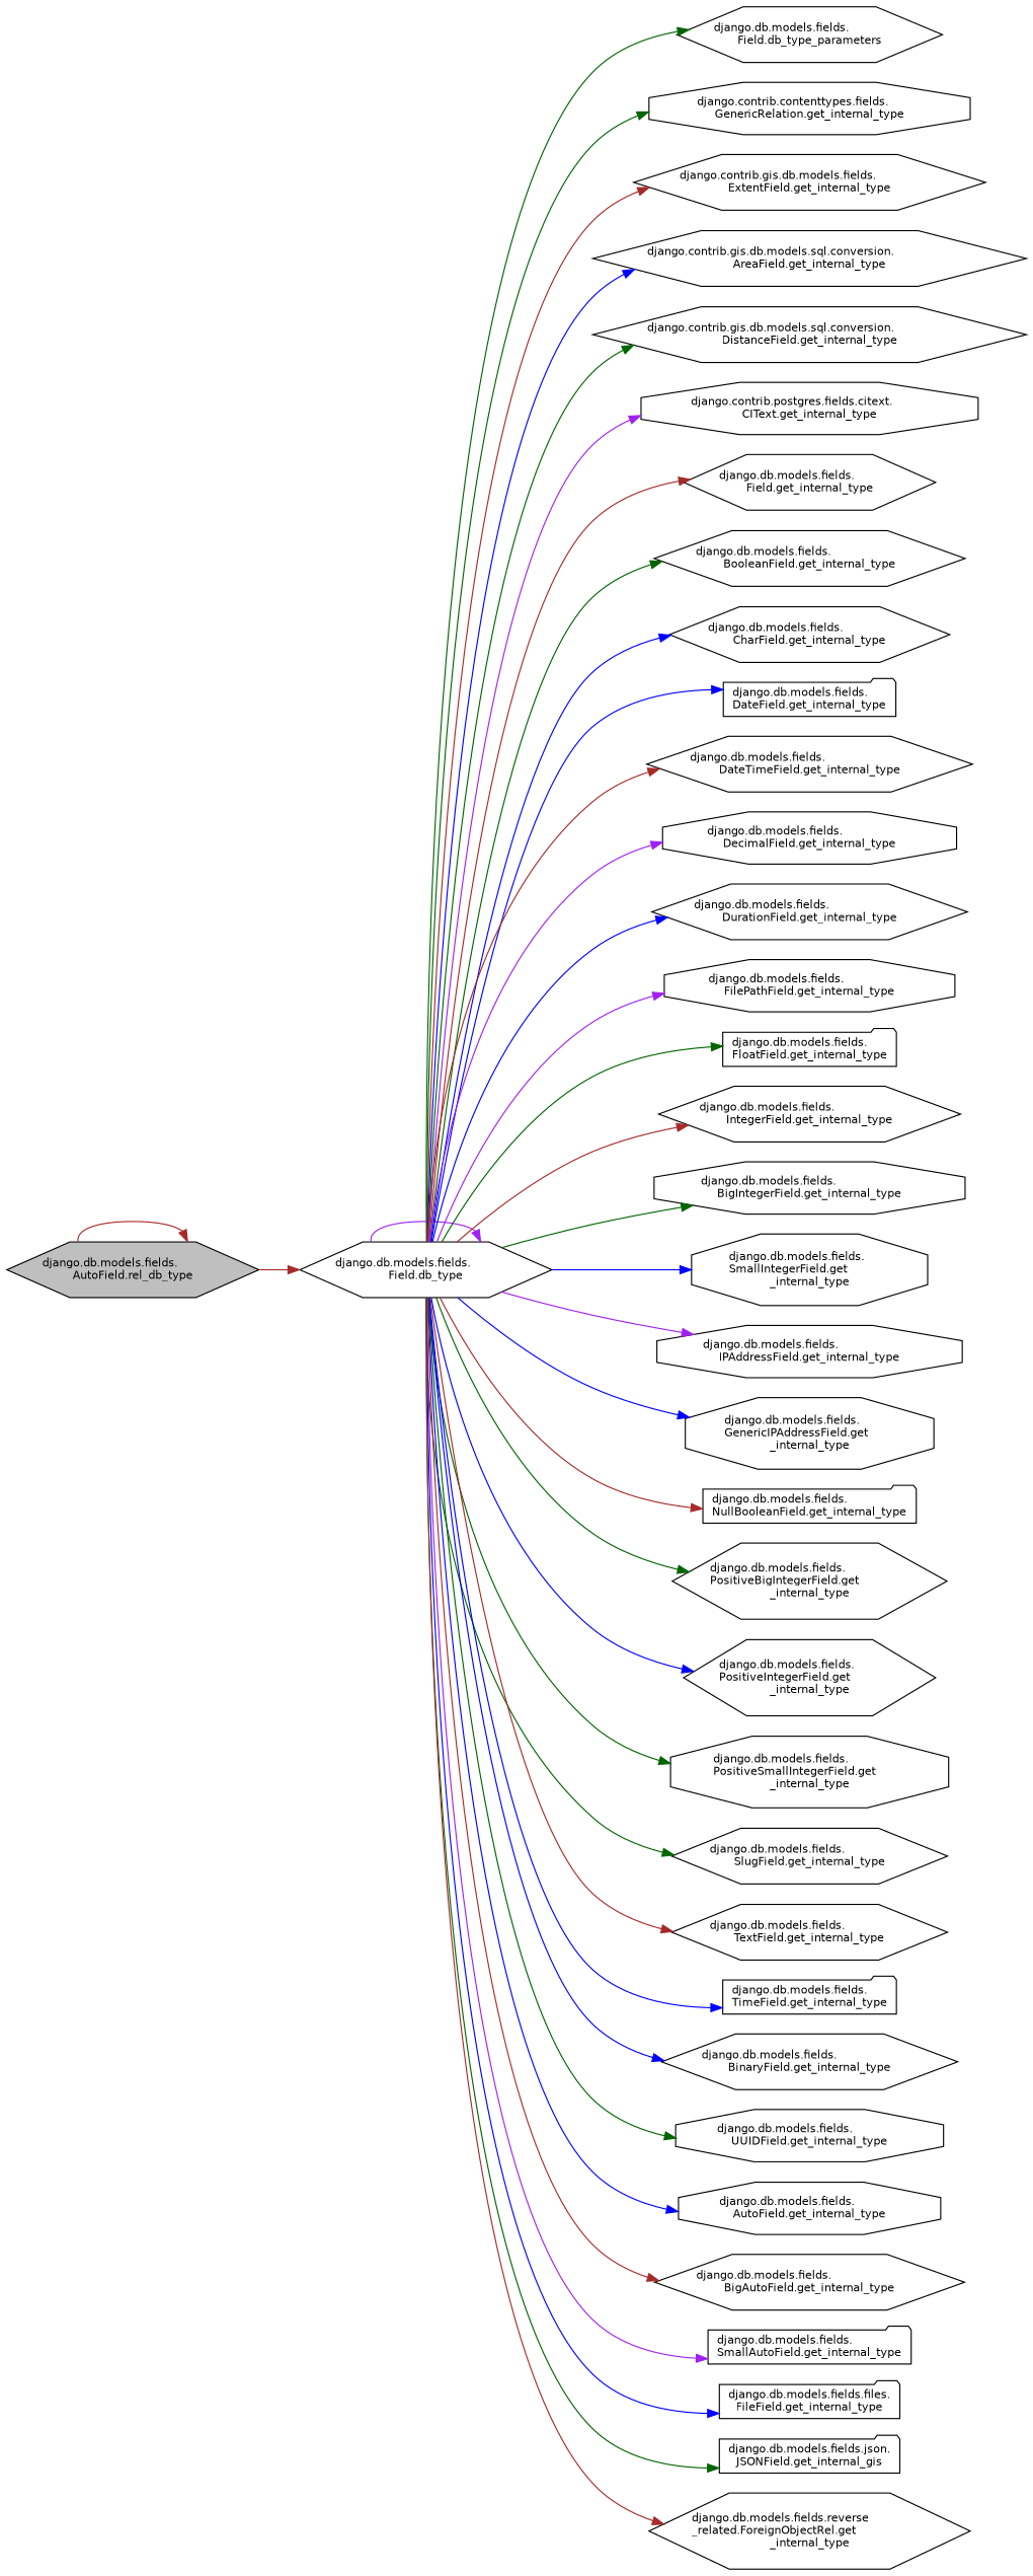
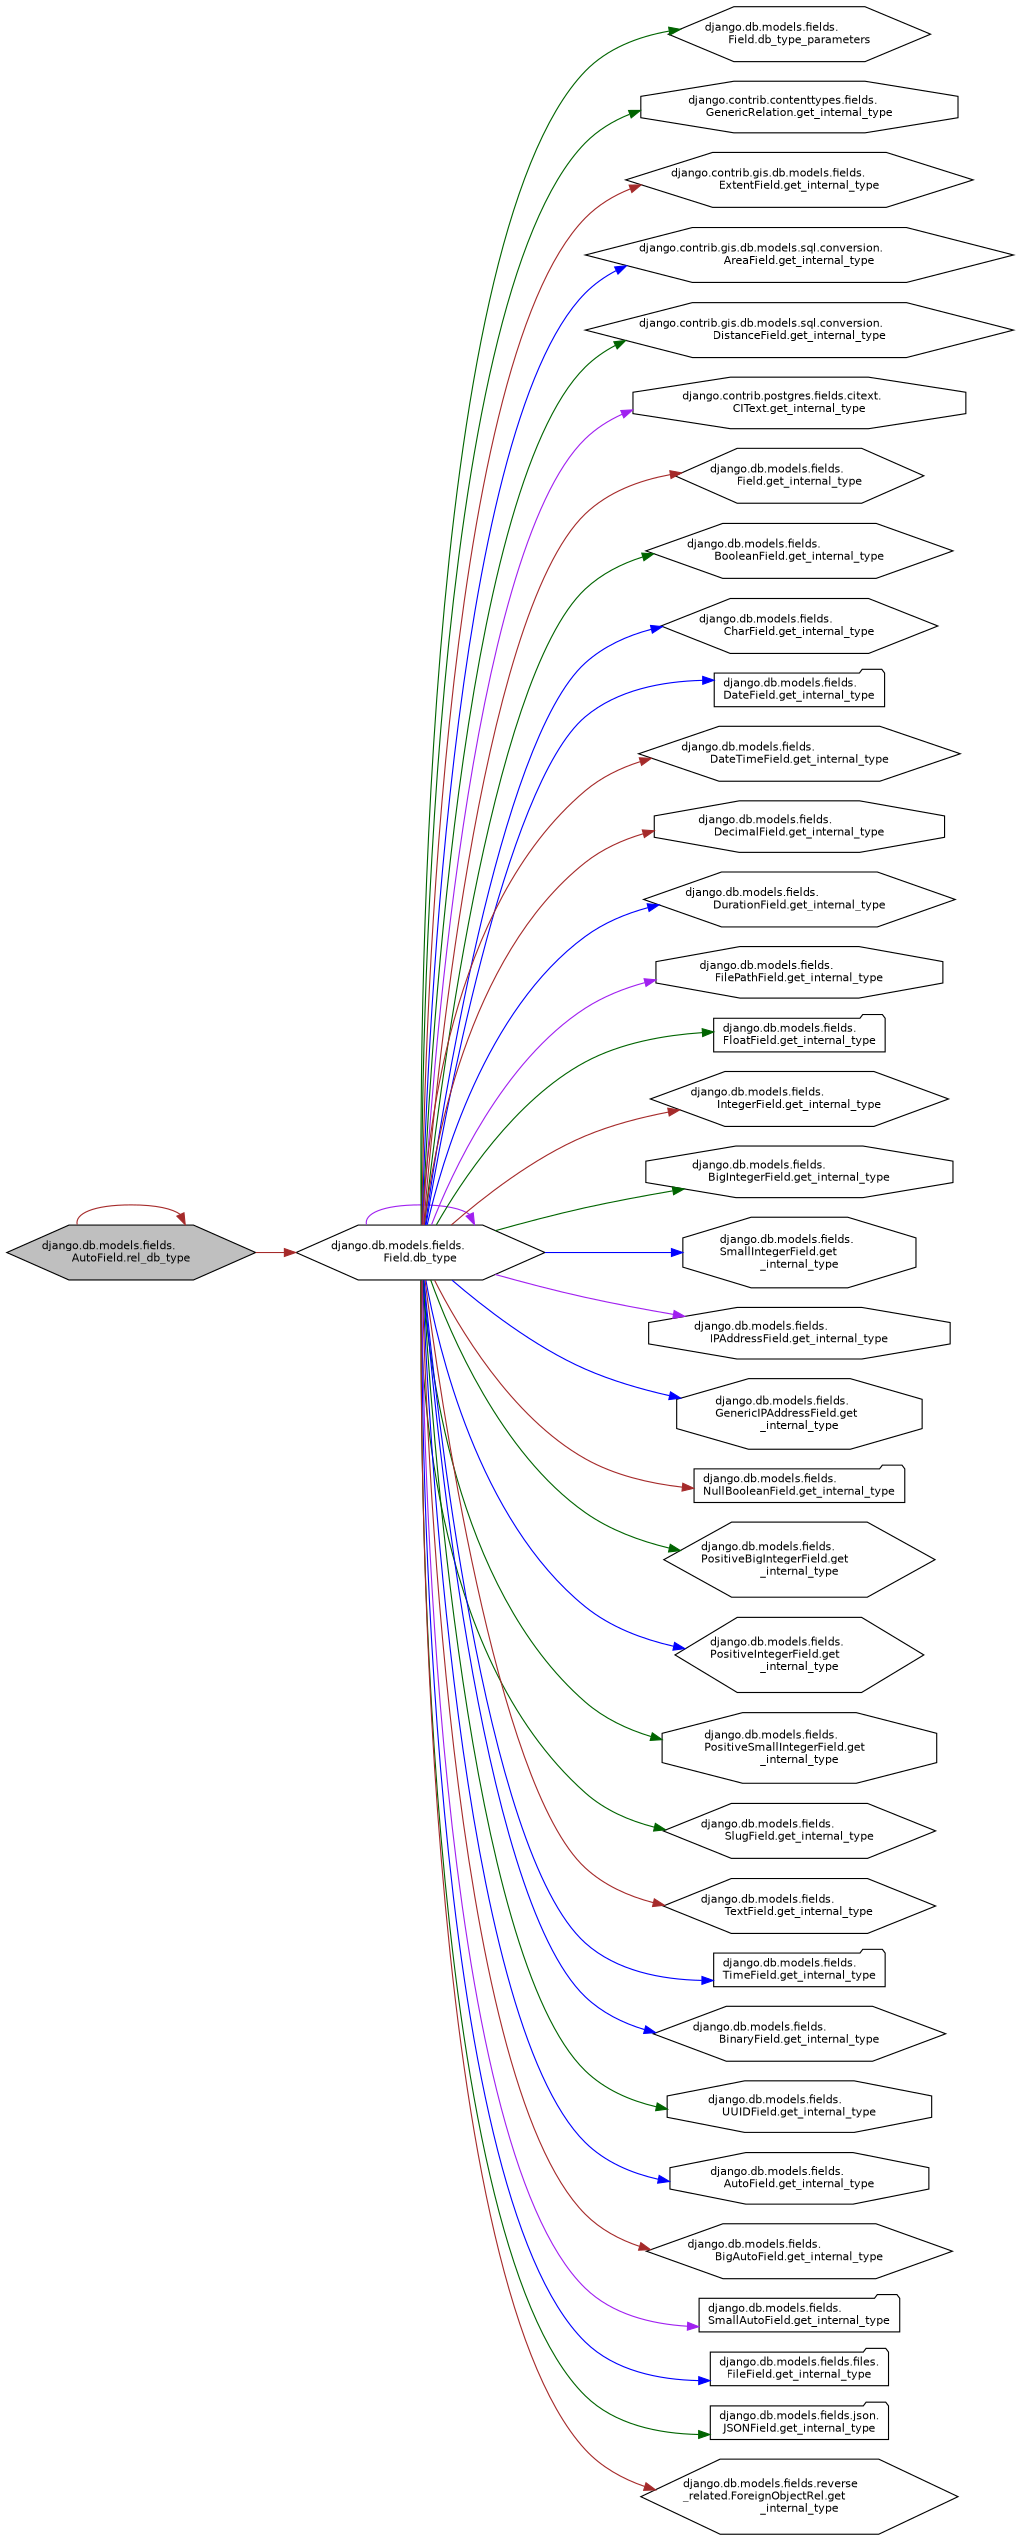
  digraph {
    rankdir=LR
    node [color=black fillcolor=white fontname=Helvetica fontsize=10 shape=hexagon style=filled]
    edge [color=darkgreen fontname=Helvetica fontsize=10 labelfontname=Helvetica labelfontsize=10 style=solid]
    n1 [fillcolor=grey75 fontcolor=black height=0.2 label="django.db.models.fields.\lAutoField.rel_db_type" width=0.4]
    n2 [height=0.2 label="django.db.models.fields.\lField.db_type" width=0.4]
    n3 [height=0.2 label="django.db.models.fields.\lField.db_type_parameters" width=0.4]
    n4 [height=0.2 label="django.contrib.contenttypes.fields.\lGenericRelation.get_internal_type" shape=octagon width=0.4]
    n5 [height=0.2 label="django.contrib.gis.db.models.fields.\lExtentField.get_internal_type" width=0.4]
    n6 [height=0.2 label="django.contrib.gis.db.models.sql.conversion.\lAreaField.get_internal_type" width=0.4]
    n7 [height=0.2 label="django.contrib.gis.db.models.sql.conversion.\lDistanceField.get_internal_type" width=0.4]
    n8 [height=0.2 label="django.contrib.postgres.fields.citext.\lCIText.get_internal_type" shape=octagon width=0.4]
    n9 [height=0.2 label="django.db.models.fields.\lField.get_internal_type" width=0.4]
    n10 [height=0.2 label="django.db.models.fields.\lBooleanField.get_internal_type" width=0.4]
    n11 [height=0.2 label="django.db.models.fields.\lCharField.get_internal_type" width=0.4]
    n12 [height=0.2 label="django.db.models.fields.\lDateField.get_internal_type" shape=folder width=0.4]
    n13 [height=0.2 label="django.db.models.fields.\lDateTimeField.get_internal_type" width=0.4]
    n14 [height=0.2 label="django.db.models.fields.\lDecimalField.get_internal_type" shape=octagon width=0.4]
    n15 [height=0.2 label="django.db.models.fields.\lDurationField.get_internal_type" width=0.4]
    n16 [height=0.2 label="django.db.models.fields.\lFilePathField.get_internal_type" shape=octagon width=0.4]
    n17 [height=0.2 label="django.db.models.fields.\lFloatField.get_internal_type" shape=folder width=0.4]
    n18 [height=0.2 label="django.db.models.fields.\lIntegerField.get_internal_type" width=0.4]
    n19 [height=0.2 label="django.db.models.fields.\lBigIntegerField.get_internal_type" shape=octagon width=0.4]
    n20 [height=0.2 label="django.db.models.fields.\lSmallIntegerField.get\l_internal_type" shape=octagon width=0.4]
    n21 [height=0.2 label="django.db.models.fields.\lIPAddressField.get_internal_type" shape=octagon width=0.4]
    n22 [height=0.2 label="django.db.models.fields.\lGenericIPAddressField.get\l_internal_type" shape=octagon width=0.4]
    n23 [height=0.2 label="django.db.models.fields.\lNullBooleanField.get_internal_type" shape=folder width=0.4]
    n24 [height=0.2 label="django.db.models.fields.\lPositiveBigIntegerField.get\l_internal_type" width=0.4]
    n25 [height=0.2 label="django.db.models.fields.\lPositiveIntegerField.get\l_internal_type" width=0.4]
    n26 [height=0.2 label="django.db.models.fields.\lPositiveSmallIntegerField.get\l_internal_type" shape=octagon width=0.4]
    n27 [height=0.2 label="django.db.models.fields.\lSlugField.get_internal_type" width=0.4]
    n28 [height=0.2 label="django.db.models.fields.\lTextField.get_internal_type" width=0.4]
    n29 [height=0.2 label="django.db.models.fields.\lTimeField.get_internal_type" shape=folder width=0.4]
    n30 [height=0.2 label="django.db.models.fields.\lBinaryField.get_internal_type" width=0.4]
    n31 [height=0.2 label="django.db.models.fields.\lUUIDField.get_internal_type" shape=octagon width=0.4]
    n32 [height=0.2 label="django.db.models.fields.\lAutoField.get_internal_type" shape=octagon width=0.4]
    n33 [height=0.2 label="django.db.models.fields.\lBigAutoField.get_internal_type" width=0.4]
    n34 [height=0.2 label="django.db.models.fields.\lSmallAutoField.get_internal_type" shape=folder width=0.4]
    n35 [height=0.2 label="django.db.models.fields.files.\lFileField.get_internal_type" shape=folder width=0.4]
-   n36 [height=0.2 label="django.db.models.fields.json.\lJSONField.get_internal_gis" shape=folder width=0.4]
+   n36 [height=0.2 label="django.db.models.fields.json.\lJSONField.get_internal_type" shape=folder width=0.4]
    n37 [height=0.2 label="django.db.models.fields.reverse\l_related.ForeignObjectRel.get\l_internal_type" width=0.4]
    n1 -> n1 [color=brown]
    n1 -> n2 [color=brown]
    n2 -> n2 [color=purple]
    n2 -> n3
    n2 -> n4
    n2 -> n5 [color=brown]
    n2 -> n6 [color=blue]
    n2 -> n7
    n2 -> n8 [color=purple]
    n2 -> n9 [color=brown]
    n2 -> n10
    n2 -> n11 [color=blue]
    n2 -> n12 [color=blue]
    n2 -> n13 [color=brown]
-   n2 -> n14 [color=purple]
+   n2 -> n14 [color=brown]
    n2 -> n15 [color=blue]
    n2 -> n16 [color=purple]
    n2 -> n17
    n2 -> n18 [color=brown]
    n2 -> n19
    n2 -> n20 [color=blue]
    n2 -> n21 [color=purple]
    n2 -> n22 [color=blue]
    n2 -> n23 [color=brown]
    n2 -> n24
    n2 -> n25 [color=blue]
    n2 -> n26
    n2 -> n27
    n2 -> n28 [color=brown]
    n2 -> n29 [color=blue]
    n2 -> n30 [color=blue]
    n2 -> n31
    n2 -> n32 [color=blue]
    n2 -> n33 [color=brown]
    n2 -> n34 [color=purple]
    n2 -> n35 [color=blue]
    n2 -> n36
    n2 -> n37 [color=brown]
  }
